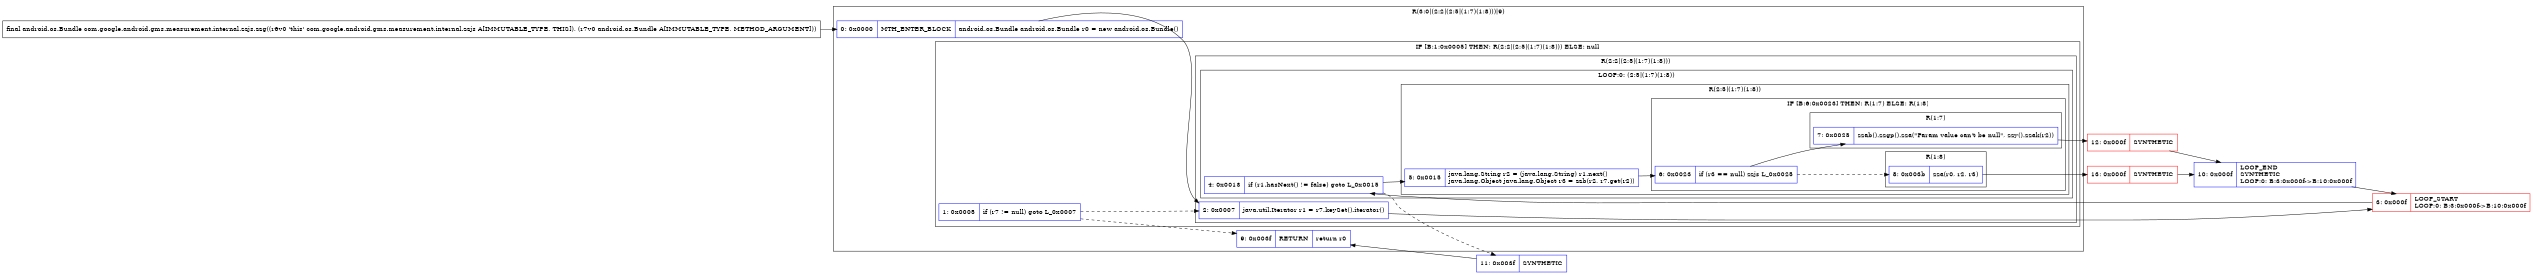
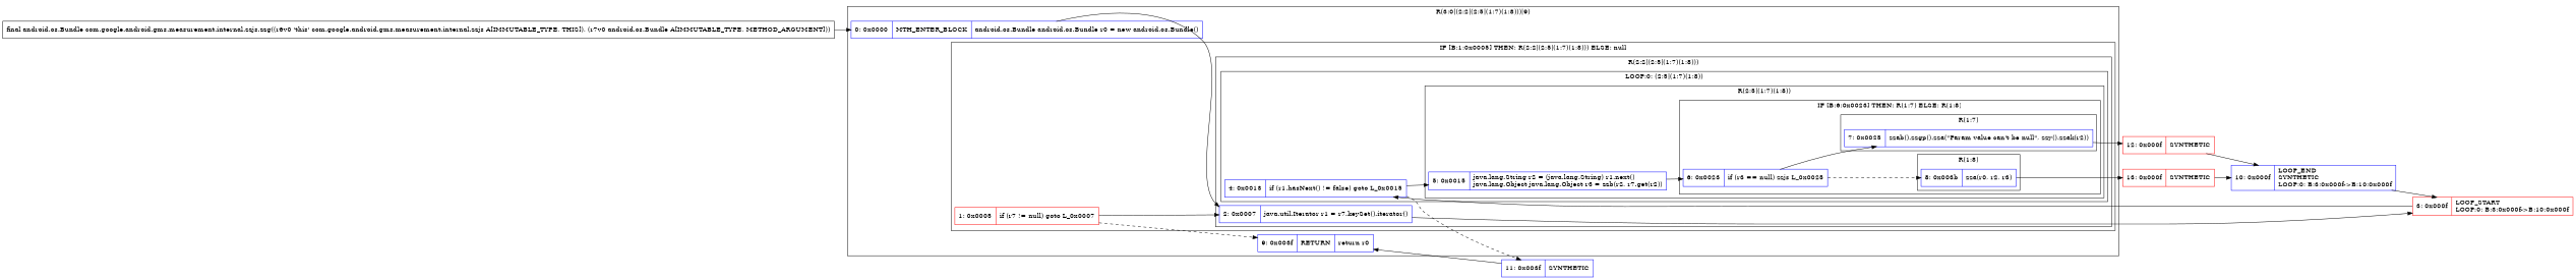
  digraph {
    rankdir=LR
    node [color=blue shape=record]
    n1 [label="{7\:\ 0x0025|zzab().zzgp().zza(\"Param value can't be null\", zzy().zzak(r2))\l}"]
    n2 [label="{8\:\ 0x003b|zza(r0, r2, r3)\l}"]
    n3 [label="{6\:\ 0x0023|if (r3 == null) zzjs L_0x0025\l}"]
    n4 [label="{5\:\ 0x0015|java.lang.String r2 = (java.lang.String) r1.next()\ljava.lang.Object java.lang.Object r3 = zzb(r2, r7.get(r2))\l}"]
    n5 [label="{4\:\ 0x0013|if (r1.hasNext() != false) goto L_0x0015\l}"]
    n6 [label="{2\:\ 0x0007|java.util.Iterator r1 = r7.keySet().iterator()\l}"]
-   n7 [label="{1\:\ 0x0005|if (r7 != null) goto L_0x0007\l}"]
+   n7 [color=red label="{1\:\ 0x0005|if (r7 != null) goto L_0x0007\l}"]
    n8 [label="{0\:\ 0x0000|MTH_ENTER_BLOCK\l|android.os.Bundle android.os.Bundle r0 = new android.os.Bundle()\l}"]
    n9 [label="{9\:\ 0x003f|RETURN\l|return r0\l}"]
    n10 [color=red label="{12\:\ 0x000f|SYNTHETIC\l}"]
    n11 [color=red label="{13\:\ 0x000f|SYNTHETIC\l}"]
    n12 [label="{11\:\ 0x003f|SYNTHETIC\l}"]
    n13 [color=red label="{3\:\ 0x000f|LOOP_START\lLOOP:0: B:3:0x000f\-\>B:10:0x000f\l}"]
    n14 [label="{10\:\ 0x000f|LOOP_END\lSYNTHETIC\lLOOP:0: B:3:0x000f\-\>B:10:0x000f\l}"]
    n15 [label="{final android.os.Bundle com.google.android.gms.measurement.internal.zzjs.zzg((r6v0 'this' com.google.android.gms.measurement.internal.zzjs A[IMMUTABLE_TYPE, THIS]), (r7v0 android.os.Bundle A[IMMUTABLE_TYPE, METHOD_ARGUMENT])) }" color=""]
    subgraph cluster_1 {
      label="R(3:0|(2:2|(2:5|(1:7)(1:8)))|9)"
      n8
      n9
      subgraph cluster_2 {
        label="IF [B:1:0x0005] THEN: R(2:2|(2:5|(1:7)(1:8))) ELSE: null"
        n7
        subgraph cluster_3 {
          label="R(2:2|(2:5|(1:7)(1:8)))"
          n6
          subgraph cluster_4 {
            label="LOOP:0: (2:5|(1:7)(1:8))"
            n5
            subgraph cluster_5 {
              label="R(2:5|(1:7)(1:8))"
              n4
              subgraph cluster_6 {
                label="IF [B:6:0x0023] THEN: R(1:7) ELSE: R(1:8)"
                n3
                subgraph cluster_7 {
                  label="R(1:7)"
                  n1
                }
                subgraph cluster_8 {
                  label="R(1:8)"
                  n2
                }
              }
            }
          }
        }
      }
    }
    n1 -> n10
    n2 -> n11
    n3 -> n1
    n3 -> n2 [style=dashed]
    n4 -> n3
    n5 -> n4
    n5 -> n12 [style=dashed]
    n6 -> n13
-   n7 -> n6 [style=dashed]
+   n7 -> n6
    n7 -> n9 [style=dashed]
    n8 -> n6
    n10 -> n14
    n11 -> n14
    n12 -> n9
    n13 -> n5
    n14 -> n13
    n15 -> n8
  }
